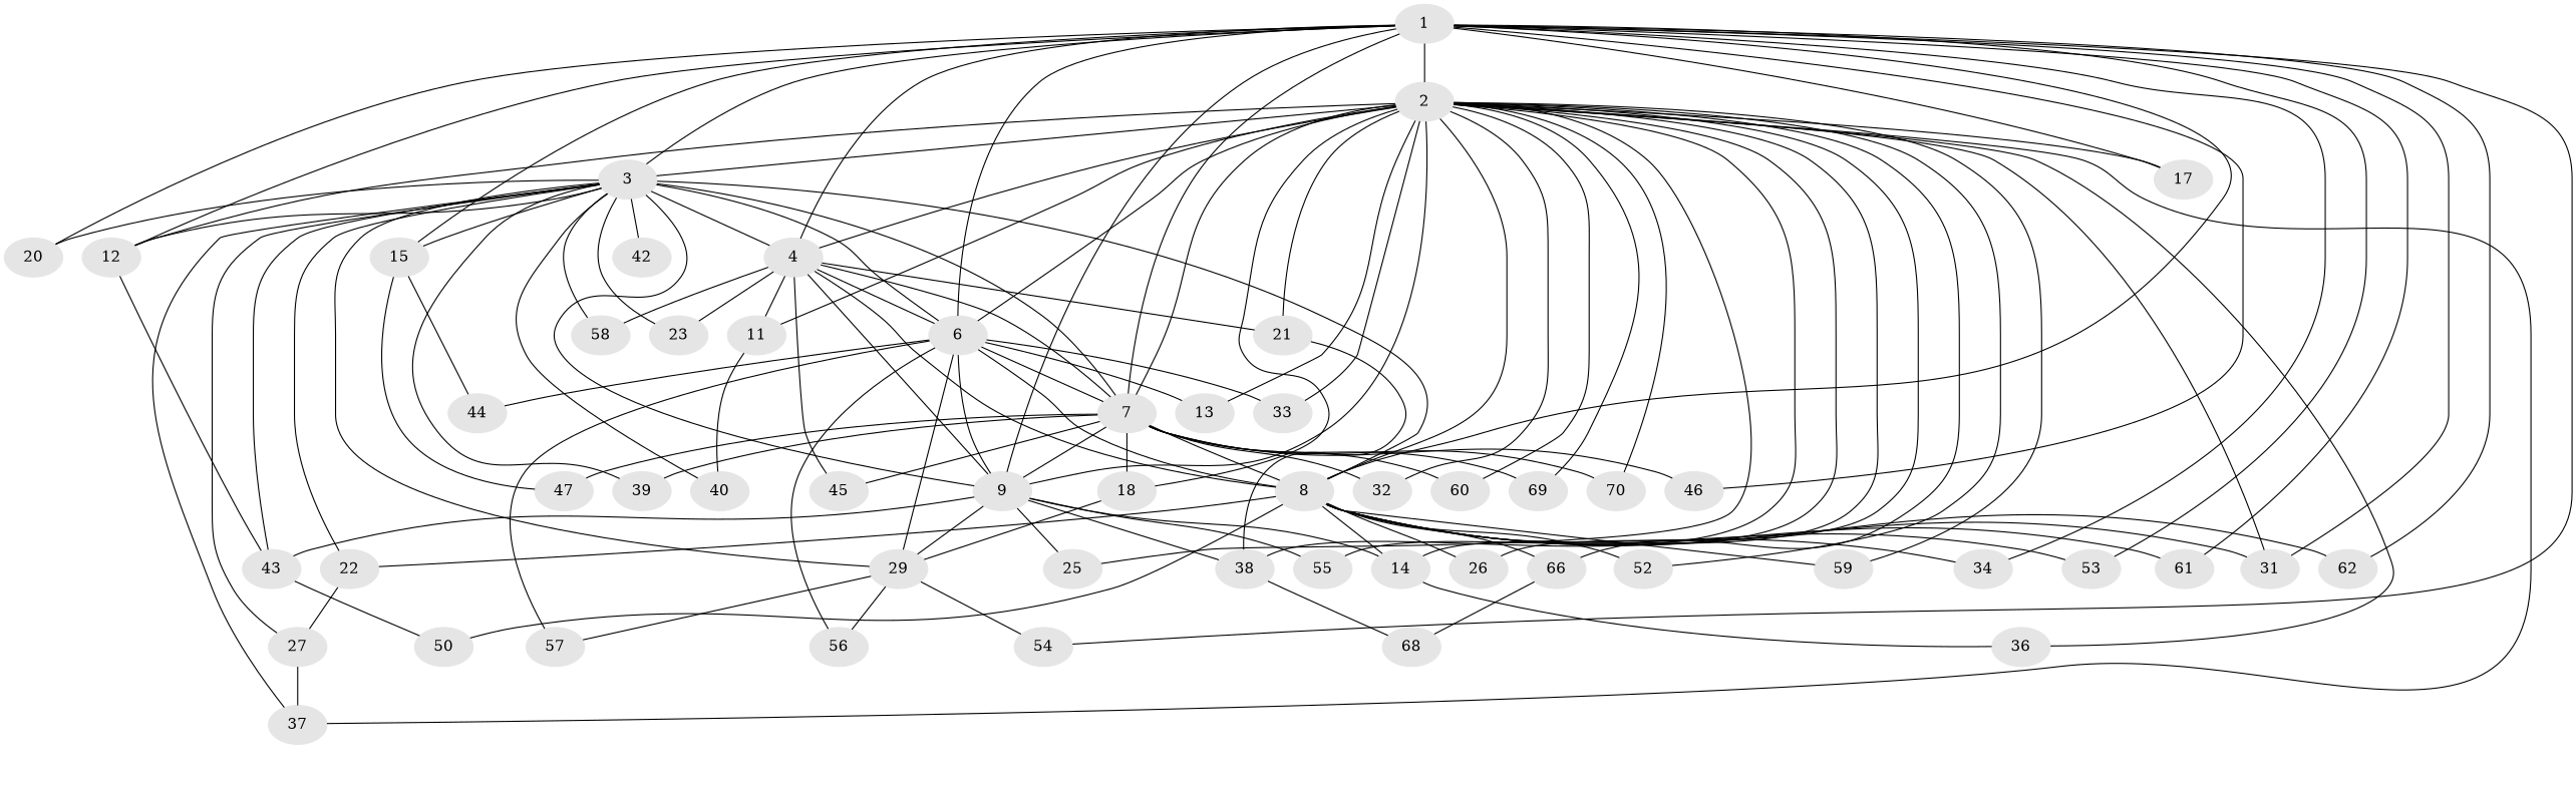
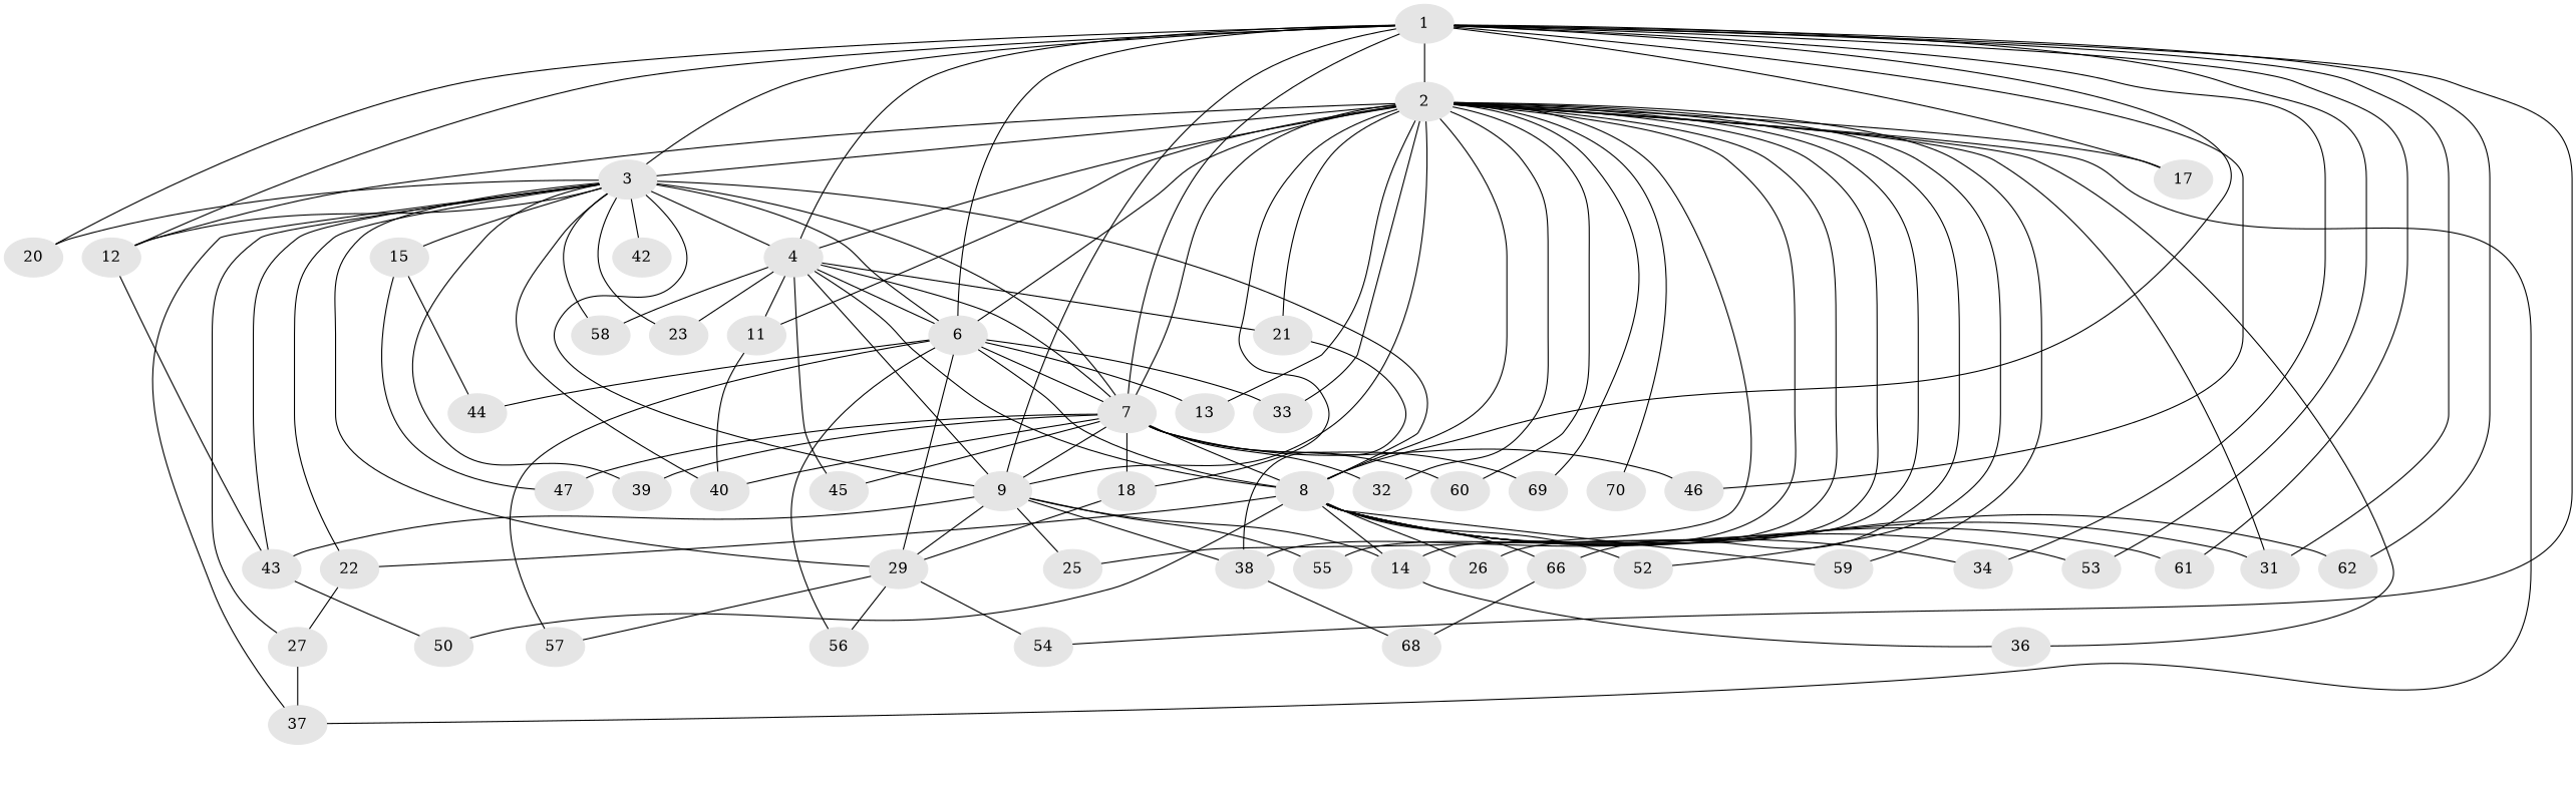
  graph {
    node [color=gray90 style=filled]
    1 [super="+10"]
    2 [super="+5"]
    3 [super="+19"]
    4 [super="+24"]
    6 [super="+63"]
    7 [super="+16"]
    8 [super="+64"]
    9 [super="+65"]
    12 [super="+35"]
    15
    17 [super="+28"]
    20
    31 [super="+51"]
    34
    46
    53
    54
    61
    62
    11
    13 [super="+67"]
    14
    18
    21
    25
    26
    32 [super="+48"]
    33
    36
    37 [super="+71"]
    38 [super="+41"]
    52
    55
    59
    60
    66
    69
    70
    22
    23
    27
    29 [super="+30"]
    39
    40
    42
    43 [super="+49"]
    58
    45
    44
    56
    57
    47
    50
    68
    1 -- 2 [weight=4]
    1 -- 3 [weight=2]
    1 -- 4 [weight=2]
    1 -- 6 [weight=2]
    1 -- 7 [weight=2]
    1 -- 8 [weight=2]
    1 -- 9 [weight=2]
    1 -- 12
-   1 -- 15
    1 -- 17 [weight=2]
    1 -- 20
    1 -- 31
    1 -- 34
    1 -- 46
    1 -- 53
    1 -- 54
    1 -- 61
    1 -- 62
    2 -- 3 [weight=3]
    2 -- 4 [weight=3]
    2 -- 6 [weight=2]
    2 -- 7 [weight=2]
    2 -- 8 [weight=2]
    2 -- 9 [weight=2]
    2 -- 12
    2 -- 17
    2 -- 31
    2 -- 11
    2 -- 13
    2 -- 14
    2 -- 18
    2 -- 21
    2 -- 25
    2 -- 26
    2 -- 32 [weight=2]
    2 -- 33
    2 -- 36
    2 -- 37
    2 -- 38
    2 -- 52
    2 -- 55
    2 -- 59
    2 -- 60
    2 -- 66
    2 -- 69
    2 -- 70
    3 -- 4
    3 -- 6
    3 -- 7
    3 -- 8
    3 -- 9
    3 -- 12
    3 -- 15
    3 -- 20
    3 -- 37
    3 -- 22
    3 -- 23
    3 -- 27
    3 -- 29
    3 -- 39
    3 -- 40
    3 -- 42 [weight=2]
    3 -- 43
    3 -- 58
    4 -- 6 [weight=2]
    4 -- 7
    4 -- 8
    4 -- 9
    4 -- 11
    4 -- 21
    4 -- 23
    4 -- 58
    4 -- 45
    6 -- 7
    6 -- 8
-   6 -- 9
    6 -- 13 [weight=2]
    6 -- 33
    6 -- 29
    6 -- 44
    6 -- 56
    6 -- 57
    7 -- 8 [weight=2]
    7 -- 9
    7 -- 46
    7 -- 18
    7 -- 32
    7 -- 60
    7 -- 69
-   7 -- 70
+   7 -- 40
    7 -- 39
    7 -- 45
    7 -- 47
    8 -- 31
    8 -- 34
    8 -- 53
    8 -- 61
    8 -- 62
    8 -- 14
    8 -- 26
    8 -- 52
    8 -- 59
    8 -- 66
    8 -- 22
    8 -- 50
    9 -- 14
    9 -- 25
    9 -- 38
    9 -- 55
    9 -- 29
    9 -- 43
    12 -- 43
    15 -- 44
    15 -- 47
    11 -- 40
    14 -- 36
    18 -- 29
    21 -- 38
    38 -- 68
    66 -- 68
    22 -- 27
    27 -- 37
    29 -- 54
    29 -- 56
    29 -- 57
    43 -- 50
  }
